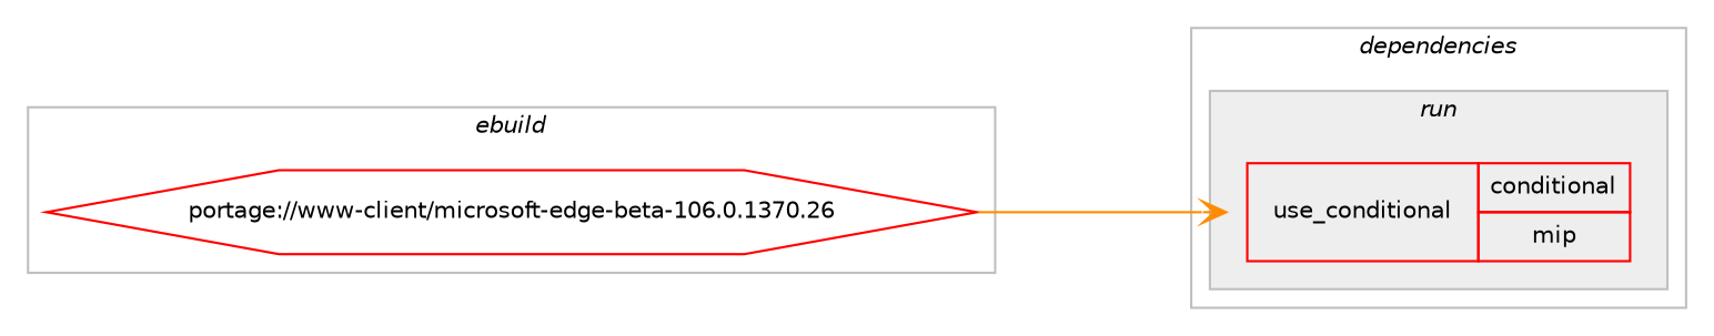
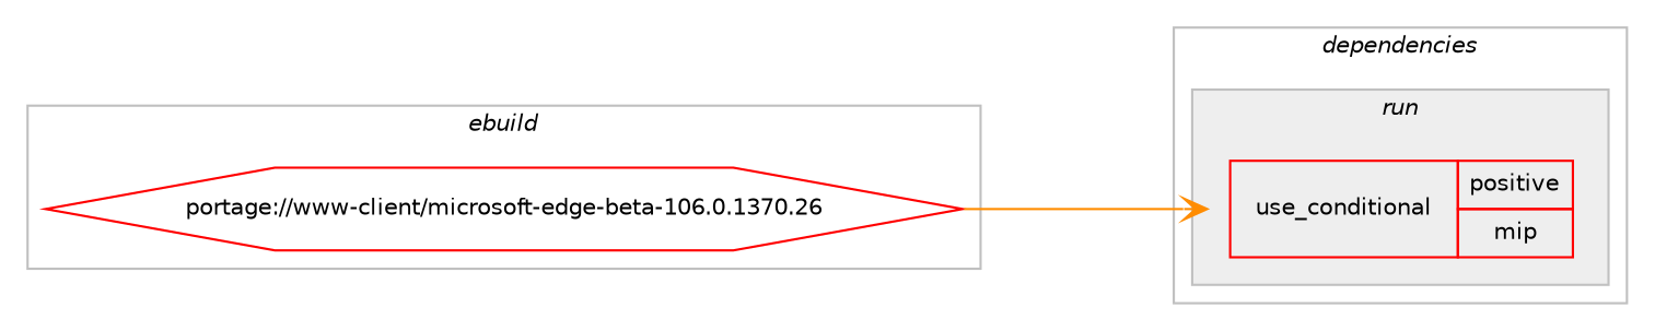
  digraph {
    compound=true
    concentrate=true
    fontname="DejaVu Sans"
    fontsize=10
    newrank=true
    rankdir=LR
    ranksep=1.5
    node [color=red fontname="DejaVu Sans" fontsize=10]
    n1 [label="portage://www-client/microsoft-edge-beta-106.0.1370.26" width=4 shape=hexagon]
-   n2 [label=<<TABLE BORDER="0" CELLBORDER="1" CELLSPACING="0" CELLPADDING="4"><TR><TD ROWSPAN="3" CELLPADDING="10">use_conditional</TD></TR><TR><TD>conditional</TD></TR><TR><TD>mip</TD></TR></TABLE>> shape=none]
+   n2 [label=<<TABLE BORDER="0" CELLBORDER="1" CELLSPACING="0" CELLPADDING="4"><TR><TD ROWSPAN="3" CELLPADDING="10">use_conditional</TD></TR><TR><TD>positive</TD></TR><TR><TD>mip</TD></TR></TABLE>> shape=none]
    subgraph cluster_1 {
      color=gray
      label=<<i>ebuild</i>>
      n1
    }
    subgraph cluster_2 {
      color=gray
      label=<<i>dependencies</i>>
      subgraph cluster_3 {
        color=gray
        fillcolor="#eeeeee"
        label=<<i>compile</i>>
        style=filled
      }
      subgraph cluster_4 {
        color=gray
        fillcolor="#eeeeee"
        label=<<i>compile and run</i>>
        style=filled
      }
      subgraph cluster_5 {
        color=gray
        fillcolor="#eeeeee"
        label=<<i>run</i>>
        style=filled
        subgraph sub_6 {
          color=gray
          fillcolor="#eeeeee"
          label=<<i>run</i>>
          style=filled
          n2
        }
      }
    }
    subgraph cluster_7 {
      color=gray
      label=<<i>candidates</i>>
      rank=same
    }
    n1 -> n2 [arrowhead=vee headport=w style=solid tailport=e weight=20 color=darkorange fontname="DejaVu Sans"]
  }
